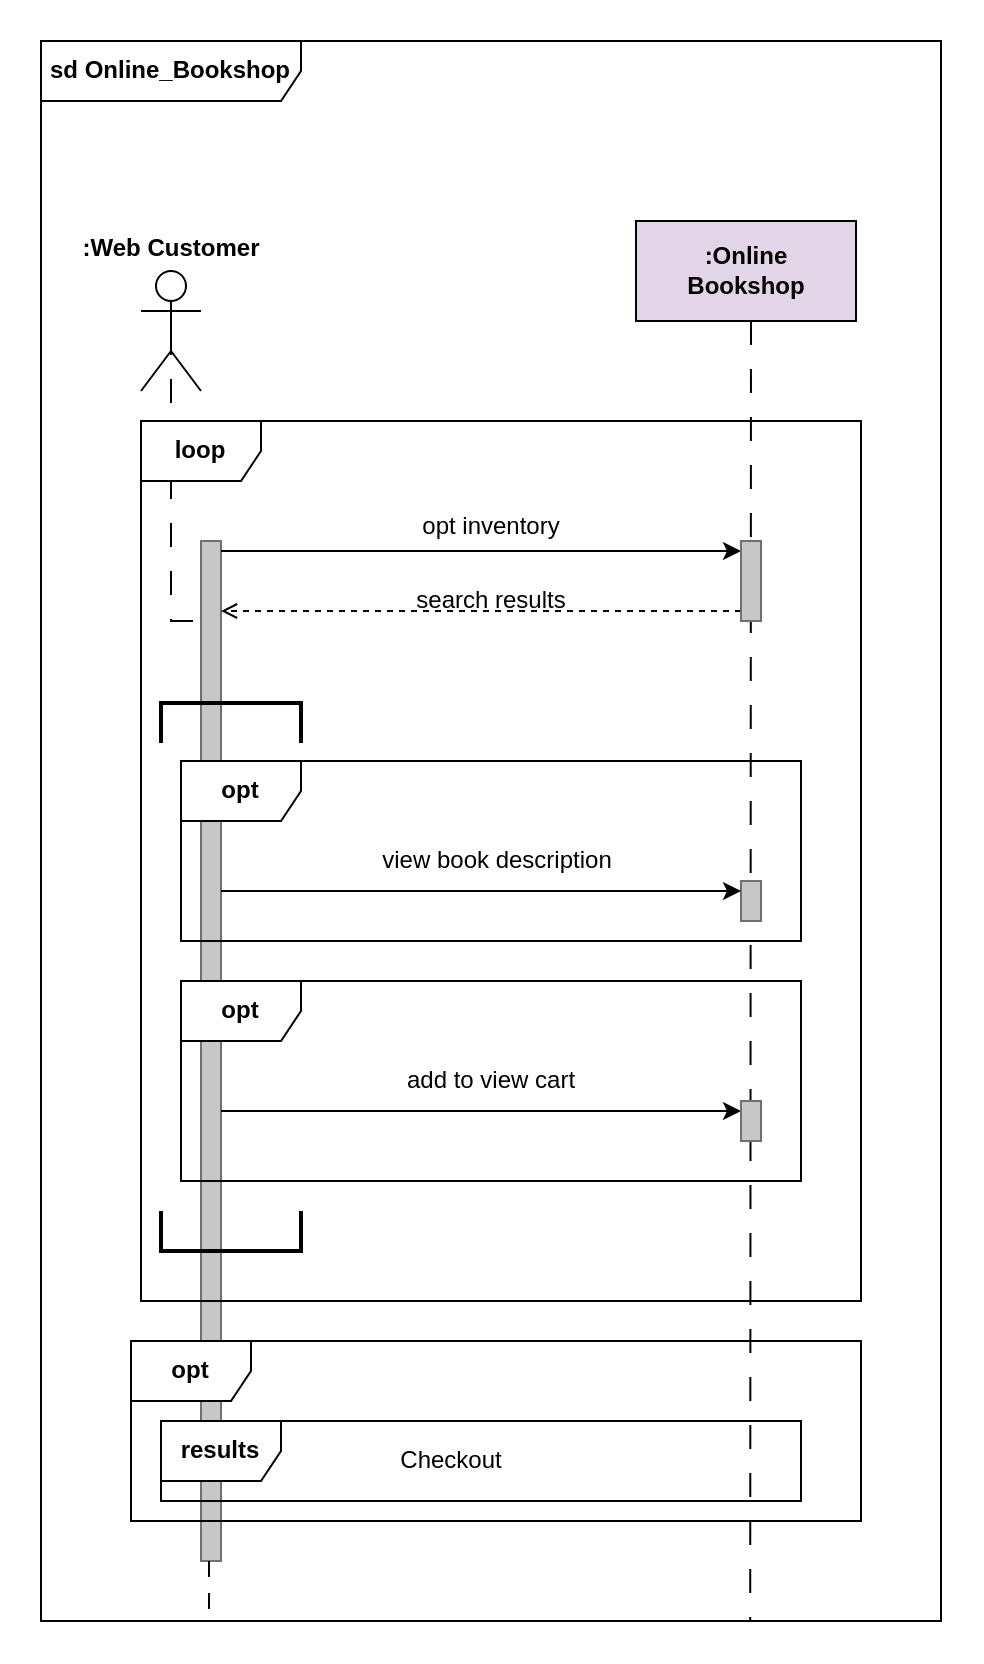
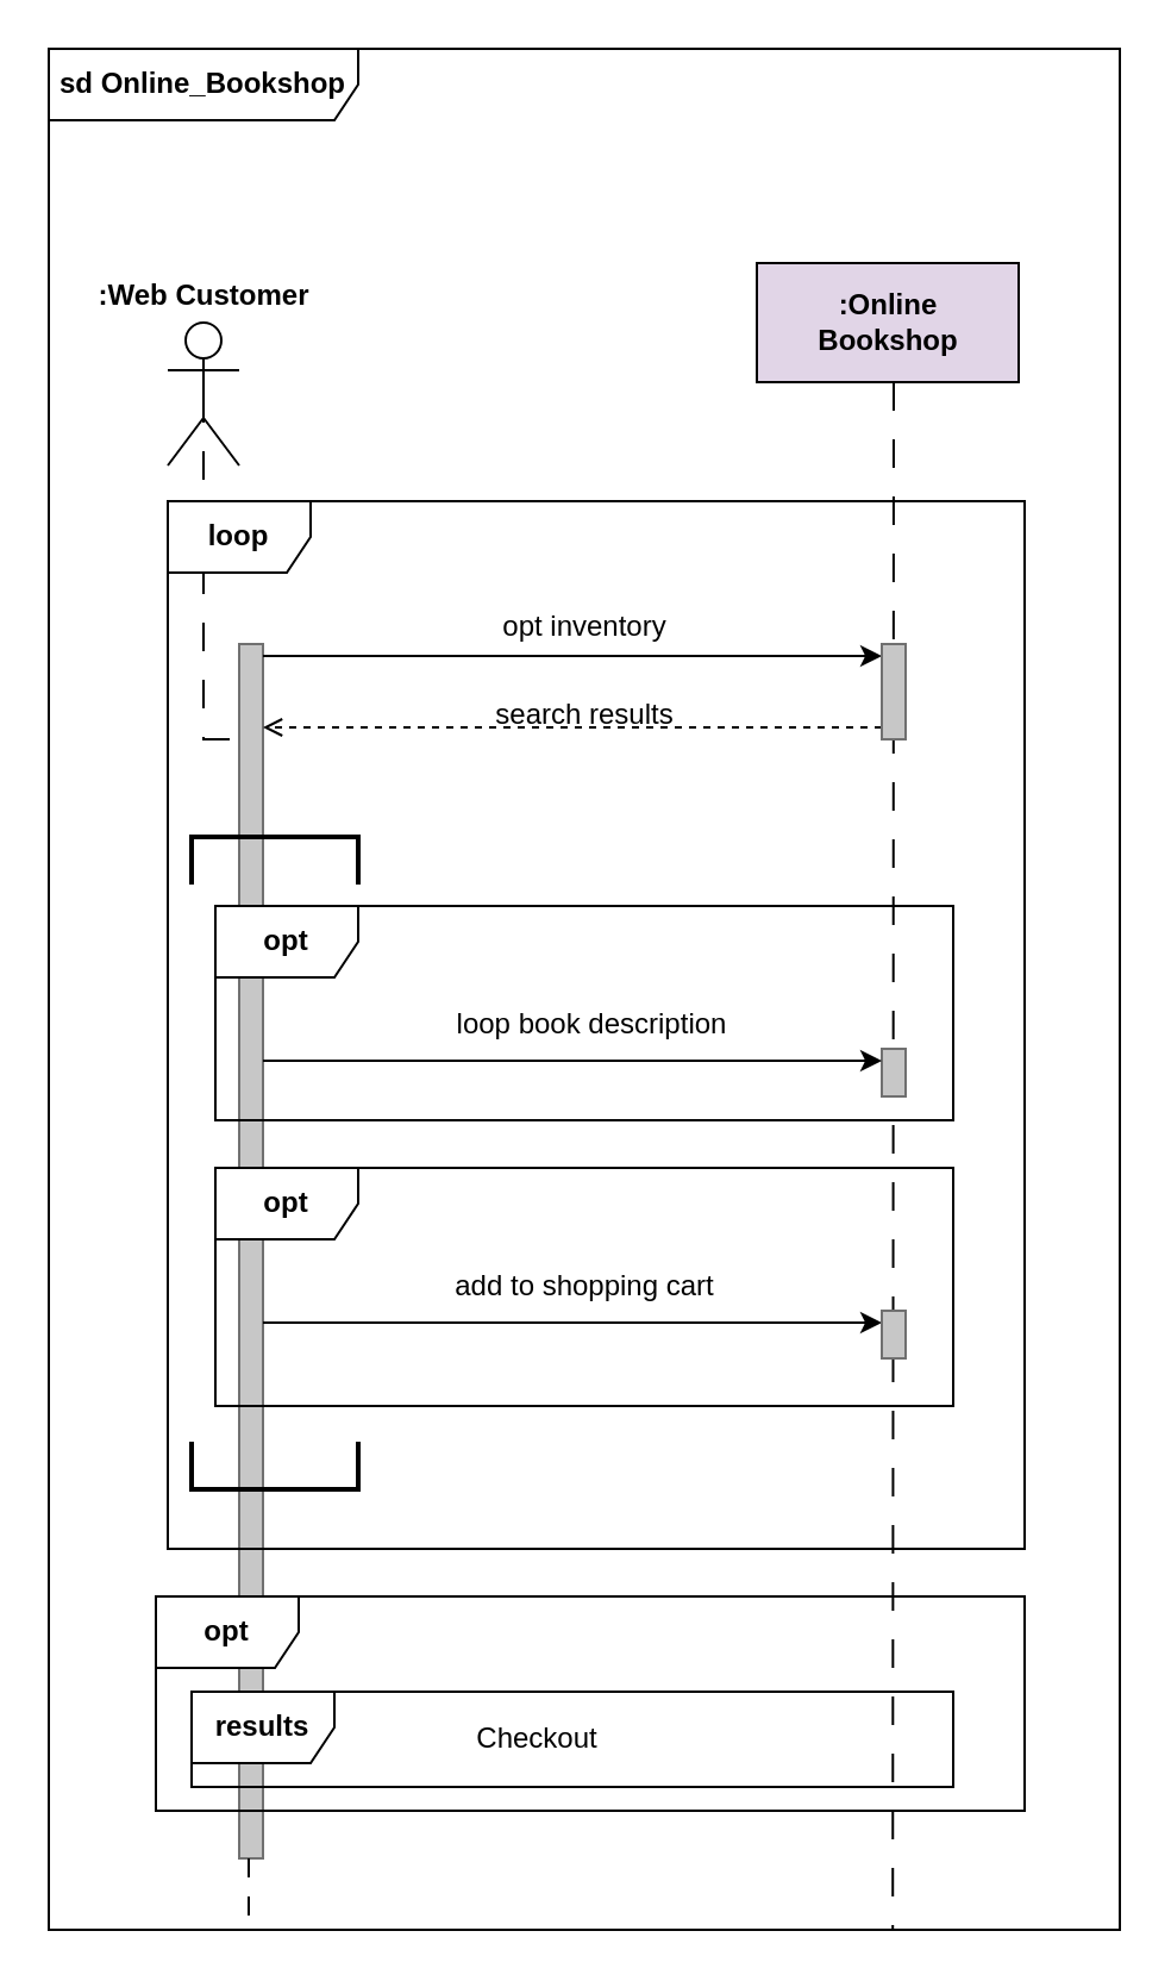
  <mxCell id="0" />
  <mxCell id="1" parent="0" />
  <mxCell id="2" style="edgeStyle=orthogonalEdgeStyle;rounded=0;orthogonalLoop=1;jettySize=auto;html=1;entryX=0.788;entryY=1.008;entryDx=0;entryDy=0;entryPerimeter=0;dashed=1;dashPattern=12 12;endArrow=none;startFill=0;" edge="1" parent="1"><mxGeometry relative="1" as="geometry"><mxPoint x="375" y="160" as="sourcePoint" /><Array as="points"><mxPoint x="375" y="160" /></Array><mxPoint x="374.6" y="810" as="targetPoint" /></mxGeometry></mxCell>
  <mxCell id="3" value="sd Online_Bookshop" style="shape=umlFrame;whiteSpace=wrap;html=1;pointerEvents=0;width=130;height=30;fontStyle=1" vertex="1" parent="1"><mxGeometry x="20" y="20" width="450" height="790" as="geometry" /></mxCell>
  <mxCell id="4" style="edgeStyle=orthogonalEdgeStyle;rounded=0;orthogonalLoop=1;jettySize=auto;html=1;exitX=0.5;exitY=0.5;exitDx=0;exitDy=0;exitPerimeter=0;endArrow=none;startFill=0;dashed=1;dashPattern=12 12;fontStyle=1" edge="1" parent="1" source="5" target="6"><mxGeometry relative="1" as="geometry"><Array as="points"><mxPoint x="105" y="310" /><mxPoint x="105" y="310" /></Array></mxGeometry></mxCell>
  <mxCell id="5" value=":Web Customer" style="shape=umlActor;verticalLabelPosition=bottom;verticalAlign=top;html=1;spacingTop=-85;fontStyle=1" vertex="1" parent="1"><mxGeometry x="70" y="135" width="30" height="60" as="geometry" /></mxCell>
  <mxCell id="6" value="" style="html=1;points=[[0,0,0,0,5],[0,1,0,0,-5],[1,0,0,0,5],[1,1,0,0,-5]];perimeter=orthogonalPerimeter;outlineConnect=0;targetShapes=umlLifeline;portConstraint=eastwest;newEdgeStyle={&quot;curved&quot;:0,&quot;rounded&quot;:0};fillColor=light-dark(#c7c7c7, #ededed);strokeColor=light-dark(#707070, #ededed);fontStyle=1" vertex="1" parent="1"><mxGeometry x="100" y="270" width="10" height="510" as="geometry" /></mxCell>
  <mxCell id="7" value="loop" style="shape=umlFrame;whiteSpace=wrap;html=1;pointerEvents=0;fontStyle=1" vertex="1" parent="1"><mxGeometry x="70" y="210" width="360" height="440" as="geometry" /></mxCell>
  <mxCell id="8" value="" style="html=1;verticalAlign=bottom;endArrow=none;dashed=1;endSize=8;curved=0;rounded=0;startFill=0;dashPattern=8 8;fontStyle=1" edge="1" parent="1" source="6"><mxGeometry x="-0.276" y="16" relative="1" as="geometry"><mxPoint x="110" y="789.999" as="sourcePoint" /><mxPoint x="104" y="810" as="targetPoint" /><mxPoint as="offset" /></mxGeometry></mxCell>
  <mxCell id="9" value="opt" style="shape=umlFrame;whiteSpace=wrap;html=1;pointerEvents=0;fontStyle=1" vertex="1" parent="1"><mxGeometry x="90" y="380" width="310" height="90" as="geometry" /></mxCell>
  <mxCell id="10" value="opt" style="shape=umlFrame;whiteSpace=wrap;html=1;pointerEvents=0;fontStyle=1" vertex="1" parent="1"><mxGeometry x="90" y="490" width="310" height="100" as="geometry" /></mxCell>
  <mxCell id="11" value="opt" style="shape=umlFrame;whiteSpace=wrap;html=1;pointerEvents=0;fontStyle=1" vertex="1" parent="1"><mxGeometry x="65" y="670" width="365" height="90" as="geometry" /></mxCell>
  <mxCell id="12" value="Checkout" style="text;html=1;align=center;verticalAlign=middle;resizable=0;points=[];autosize=1;strokeColor=none;fillColor=none;" vertex="1" parent="1"><mxGeometry x="190" y="715" width="70" height="30" as="geometry" /></mxCell>
  <mxCell id="13" value=":Online&lt;div&gt;Bookshop&lt;/div&gt;" style="html=1;whiteSpace=wrap;fontStyle=1;fillColor=#e1d5e7;" vertex="1" parent="1"><mxGeometry x="317.5" y="110" width="110" height="50" as="geometry" /></mxCell>
  <mxCell id="14" style="edgeStyle=orthogonalEdgeStyle;rounded=0;orthogonalLoop=1;jettySize=auto;html=1;curved=0;exitX=0;exitY=1;exitDx=0;exitDy=-5;exitPerimeter=0;dashed=1;endArrow=open;endFill=0;" edge="1" parent="1" source="27" target="6"><mxGeometry relative="1" as="geometry"><Array as="points"><mxPoint x="180" y="305" /><mxPoint x="180" y="305" /></Array><mxPoint x="370" y="305" as="sourcePoint" /></mxGeometry></mxCell>
  <mxCell id="15" style="edgeStyle=orthogonalEdgeStyle;rounded=0;orthogonalLoop=1;jettySize=auto;html=1;curved=0;exitX=1;exitY=0;exitDx=0;exitDy=5;exitPerimeter=0;entryX=0;entryY=0;entryDx=0;entryDy=5;entryPerimeter=0;" edge="1" parent="1" source="6"><mxGeometry relative="1" as="geometry"><mxPoint x="370" y="275" as="targetPoint" /></mxGeometry></mxCell>
  <mxCell id="16" value="opt inventory" style="text;html=1;align=center;verticalAlign=middle;resizable=0;points=[];autosize=1;strokeColor=none;fillColor=none;" vertex="1" parent="1"><mxGeometry x="190" y="248" width="110" height="30" as="geometry" /></mxCell>
  <mxCell id="17" value="search results" style="text;html=1;align=center;verticalAlign=middle;resizable=0;points=[];autosize=1;strokeColor=none;fillColor=none;" vertex="1" parent="1"><mxGeometry x="195" y="285" width="100" height="30" as="geometry" /></mxCell>
  <mxCell id="18" value="" style="strokeWidth=2;html=1;shape=mxgraph.flowchart.annotation_1;align=left;pointerEvents=1;rotation=90;" vertex="1" parent="1"><mxGeometry x="105" y="326" width="20" height="70" as="geometry" /></mxCell>
  <mxCell id="19" value="" style="strokeWidth=2;html=1;shape=mxgraph.flowchart.annotation_1;align=left;pointerEvents=1;rotation=-90;" vertex="1" parent="1"><mxGeometry x="105" y="580" width="20" height="70" as="geometry" /></mxCell>
  <mxCell id="20" value="" style="html=1;points=[[0,0,0,0,5],[0,1,0,0,-5],[1,0,0,0,5],[1,1,0,0,-5]];perimeter=orthogonalPerimeter;outlineConnect=0;targetShapes=umlLifeline;portConstraint=eastwest;newEdgeStyle={&quot;curved&quot;:0,&quot;rounded&quot;:0};fillColor=light-dark(#c7c7c7, #ededed);strokeColor=light-dark(#707070, #ededed);" vertex="1" parent="1"><mxGeometry x="370" y="440" width="10" height="20" as="geometry" /></mxCell>
  <mxCell id="21" style="edgeStyle=orthogonalEdgeStyle;rounded=0;orthogonalLoop=1;jettySize=auto;html=1;curved=0;exitX=0;exitY=0;exitDx=0;exitDy=5;exitPerimeter=0;endArrow=none;startFill=1;startArrow=classic;" edge="1" parent="1" source="20" target="6"><mxGeometry relative="1" as="geometry"><Array as="points"><mxPoint x="180" y="445" /><mxPoint x="180" y="445" /></Array></mxGeometry></mxCell>
- <mxCell id="22" value="view book description" style="text;html=1;align=center;verticalAlign=middle;resizable=0;points=[];autosize=1;strokeColor=none;fillColor=none;" vertex="1" parent="1"><mxGeometry x="177.5" y="415" width="140" height="30" as="geometry" /></mxCell>
+ <mxCell id="22" value="loop book description" style="text;html=1;align=center;verticalAlign=middle;resizable=0;points=[];autosize=1;strokeColor=none;fillColor=none;" vertex="1" parent="1"><mxGeometry x="177.5" y="415" width="140" height="30" as="geometry" /></mxCell>
  <mxCell id="23" style="edgeStyle=orthogonalEdgeStyle;rounded=0;orthogonalLoop=1;jettySize=auto;html=1;curved=0;exitX=0;exitY=0;exitDx=0;exitDy=5;exitPerimeter=0;startArrow=classic;startFill=1;endArrow=none;" edge="1" parent="1" source="24" target="6"><mxGeometry relative="1" as="geometry"><Array as="points"><mxPoint x="180" y="555" /><mxPoint x="180" y="555" /></Array></mxGeometry></mxCell>
  <mxCell id="24" value="" style="html=1;points=[[0,0,0,0,5],[0,1,0,0,-5],[1,0,0,0,5],[1,1,0,0,-5]];perimeter=orthogonalPerimeter;outlineConnect=0;targetShapes=umlLifeline;portConstraint=eastwest;newEdgeStyle={&quot;curved&quot;:0,&quot;rounded&quot;:0};fillColor=light-dark(#c7c7c7, #ededed);strokeColor=light-dark(#707070, #ededed);" vertex="1" parent="1"><mxGeometry x="370" y="550" width="10" height="20" as="geometry" /></mxCell>
- <mxCell id="25" value="add to view cart" style="text;html=1;align=center;verticalAlign=middle;resizable=0;points=[];autosize=1;strokeColor=none;fillColor=none;" vertex="1" parent="1"><mxGeometry x="180" y="525" width="130" height="30" as="geometry" /></mxCell>
+ <mxCell id="25" value="add to shopping cart" style="text;html=1;align=center;verticalAlign=middle;resizable=0;points=[];autosize=1;strokeColor=none;fillColor=none;" vertex="1" parent="1"><mxGeometry x="180" y="525" width="130" height="30" as="geometry" /></mxCell>
  <mxCell id="26" value="results" style="shape=umlFrame;whiteSpace=wrap;html=1;pointerEvents=0;fontStyle=1" vertex="1" parent="1"><mxGeometry x="80" y="710" width="320" height="40" as="geometry" /></mxCell>
  <mxCell id="27" value="" style="html=1;points=[[0,0,0,0,5],[0,1,0,0,-5],[1,0,0,0,5],[1,1,0,0,-5]];perimeter=orthogonalPerimeter;outlineConnect=0;targetShapes=umlLifeline;portConstraint=eastwest;newEdgeStyle={&quot;curved&quot;:0,&quot;rounded&quot;:0};fontColor=light-dark(#929090,#EDEDED);labelBackgroundColor=#999999;fillColor=light-dark(#c7c7c7, #EDEDED);strokeColor=light-dark(#707070, #ededed);" vertex="1" parent="1"><mxGeometry x="370" y="270" width="10" height="40" as="geometry" /></mxCell>
